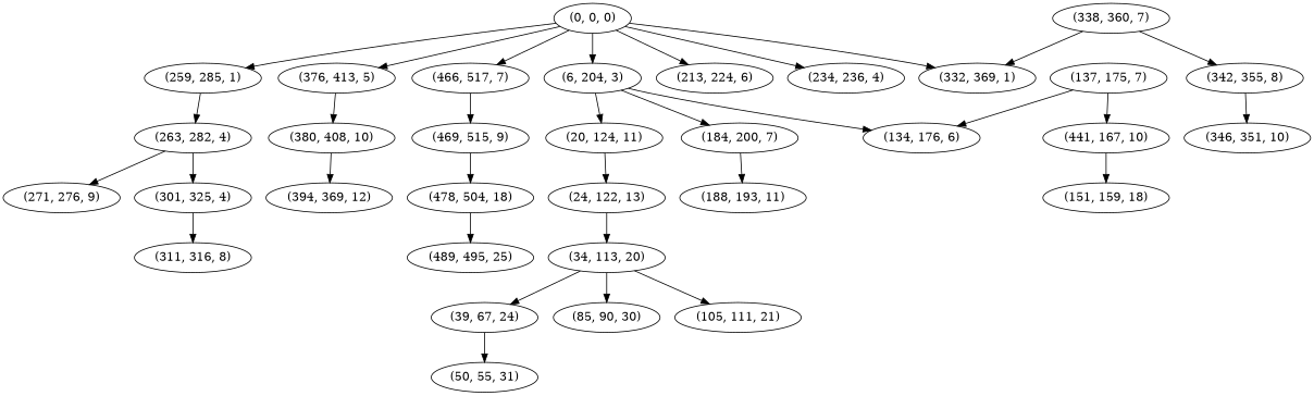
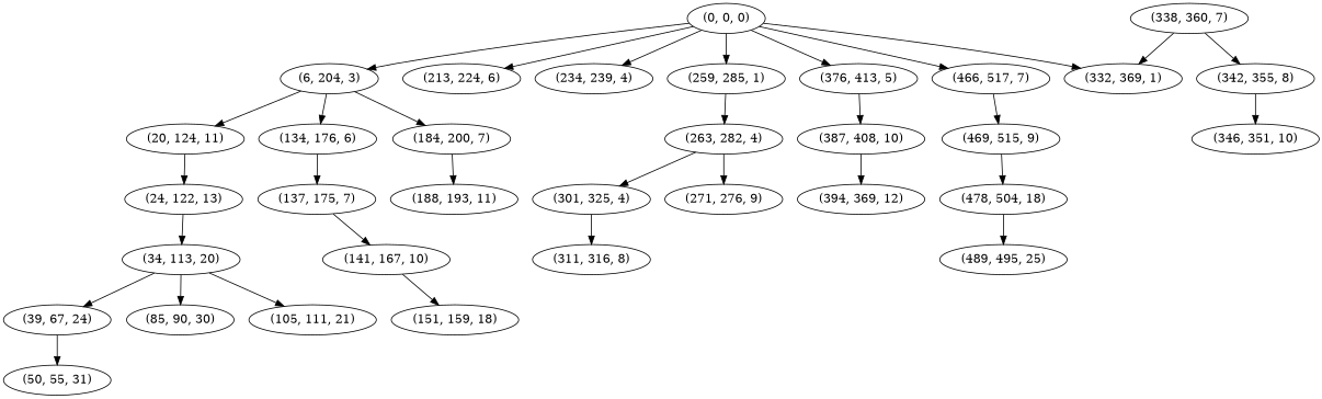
  digraph {
    "(0, 0, 0)"
    "(6, 204, 3)"
    "(213, 224, 6)"
-   "(234, 239, 4)" [label="(234, 236, 4)"]
+   "(234, 239, 4)"
    "(259, 285, 1)"
    "(332, 369, 1)"
    "(376, 413, 5)"
    "(466, 517, 7)"
    "(20, 124, 11)"
    "(134, 176, 6)"
    "(184, 200, 7)"
    "(263, 282, 4)"
    "(301, 325, 4)"
    "(311, 316, 8)"
-   "(387, 408, 10)" [label="(380, 408, 10)"]
+   "(387, 408, 10)"
    "(469, 515, 9)"
    "(24, 122, 13)"
    "(137, 175, 7)"
    "(188, 193, 11)"
    "(34, 113, 20)"
    "(39, 67, 24)"
    "(85, 90, 30)"
    "(105, 111, 21)"
    "(50, 55, 31)"
-   "(141, 167, 10)" [label="(441, 167, 10)"]
+   "(141, 167, 10)"
    "(151, 159, 18)"
    "(271, 276, 9)"
    "(338, 360, 7)"
    "(342, 355, 8)"
    "(346, 351, 10)"
    n31 [label="(394, 369, 12)"]
    "(478, 504, 18)"
    "(489, 495, 25)"
    "(0, 0, 0)" -> "(6, 204, 3)"
    "(0, 0, 0)" -> "(213, 224, 6)"
    "(0, 0, 0)" -> "(234, 239, 4)"
    "(0, 0, 0)" -> "(259, 285, 1)"
    "(0, 0, 0)" -> "(332, 369, 1)"
    "(0, 0, 0)" -> "(376, 413, 5)"
    "(0, 0, 0)" -> "(466, 517, 7)"
    "(6, 204, 3)" -> "(20, 124, 11)"
    "(6, 204, 3)" -> "(134, 176, 6)"
    "(6, 204, 3)" -> "(184, 200, 7)"
    "(259, 285, 1)" -> "(263, 282, 4)"
    "(376, 413, 5)" -> "(387, 408, 10)"
    "(466, 517, 7)" -> "(469, 515, 9)"
    "(20, 124, 11)" -> "(24, 122, 13)"
-   "(137, 175, 7)" -> "(134, 176, 6)"
+   "(134, 176, 6)" -> "(137, 175, 7)"
    "(184, 200, 7)" -> "(188, 193, 11)"
    "(263, 282, 4)" -> "(301, 325, 4)"
    "(263, 282, 4)" -> "(271, 276, 9)"
    "(301, 325, 4)" -> "(311, 316, 8)"
    "(387, 408, 10)" -> n31
    "(469, 515, 9)" -> "(478, 504, 18)"
    "(24, 122, 13)" -> "(34, 113, 20)"
    "(137, 175, 7)" -> "(141, 167, 10)"
    "(34, 113, 20)" -> "(39, 67, 24)"
    "(34, 113, 20)" -> "(85, 90, 30)"
    "(34, 113, 20)" -> "(105, 111, 21)"
    "(39, 67, 24)" -> "(50, 55, 31)"
    "(141, 167, 10)" -> "(151, 159, 18)"
    "(338, 360, 7)" -> "(332, 369, 1)"
    "(338, 360, 7)" -> "(342, 355, 8)"
    "(342, 355, 8)" -> "(346, 351, 10)"
    "(478, 504, 18)" -> "(489, 495, 25)"
  }
